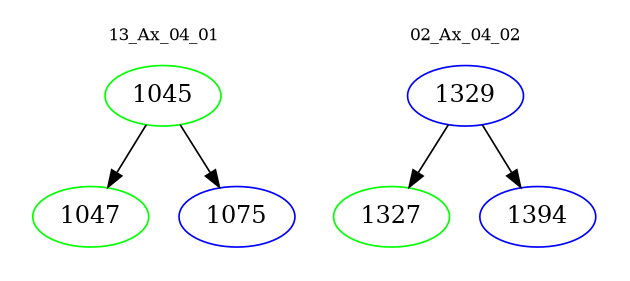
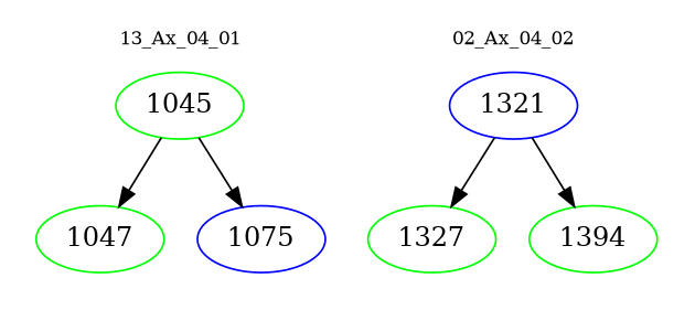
  digraph {
    node [color=green]
    edge [color=black]
    n1 [label=1045]
    n2 [label=1047]
    n3 [color=blue label=1075]
-   n4 [color=blue label=1329]
+   n4 [color=blue label=1321]
    n5 [label=1327]
-   n6 [color=blue label=1394]
+   n6 [label=1394]
    subgraph cluster_1 {
      color=white
      fontsize=10
      label="13_Ax_04_01"
      n1
      n2
      n3
    }
    subgraph cluster_2 {
      color=white
      fontsize=10
      label="02_Ax_04_02"
      n4
      n5
      n6
    }
    n1 -> n2
    n1 -> n3
    n4 -> n5
    n4 -> n6
  }
